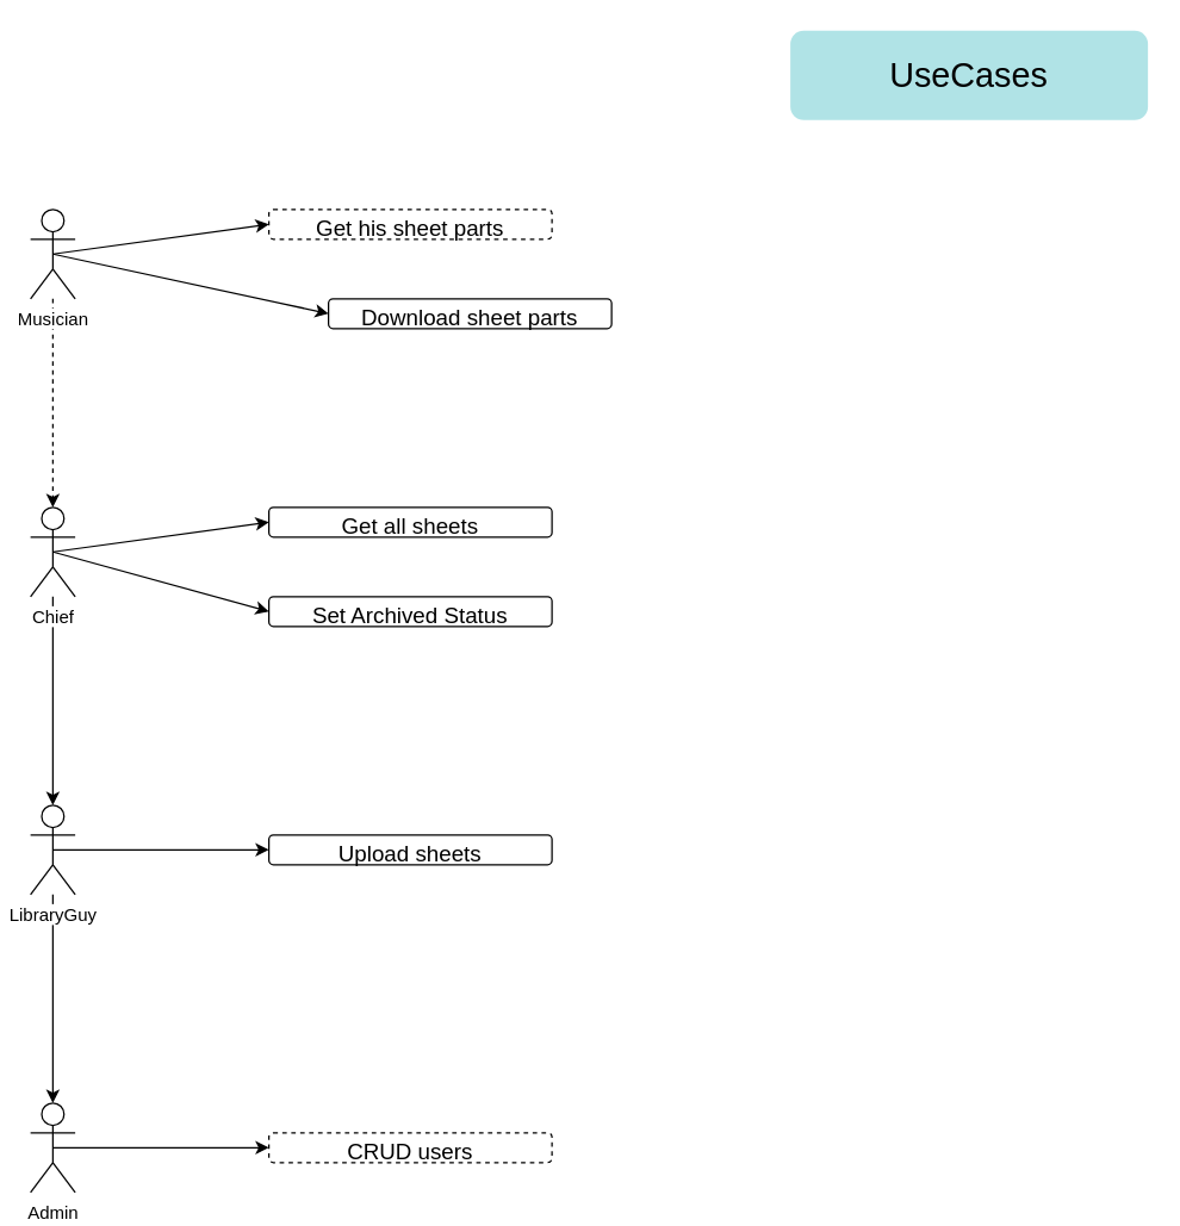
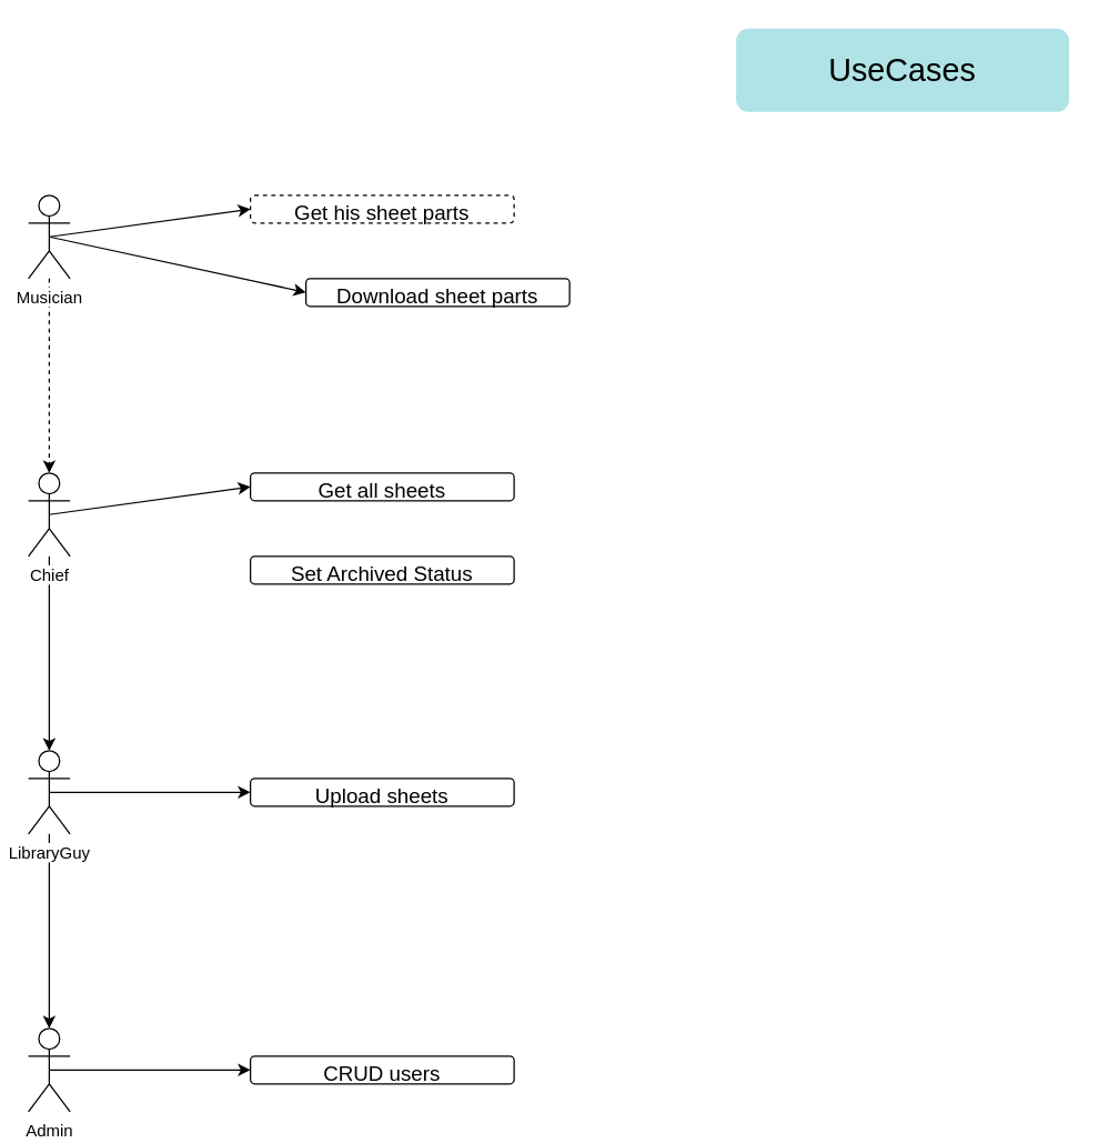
  <mxCell id="0" />
  <mxCell id="1" parent="0" />
  <mxCell id="2" style="edgeStyle=orthogonalEdgeStyle;rounded=0;orthogonalLoop=1;jettySize=auto;html=1;entryX=0.5;entryY=0;entryDx=0;entryDy=0;entryPerimeter=0;fontSize=23;dashed=1;" edge="1" parent="1" source="5" target="14"><mxGeometry relative="1" as="geometry" /></mxCell>
  <mxCell id="3" style="edgeStyle=none;rounded=0;orthogonalLoop=1;jettySize=auto;html=1;exitX=0.5;exitY=0.5;exitDx=0;exitDy=0;exitPerimeter=0;entryX=0;entryY=0.5;entryDx=0;entryDy=0;fontSize=23;" edge="1" parent="1" source="5" target="17"><mxGeometry relative="1" as="geometry" /></mxCell>
  <mxCell id="4" style="edgeStyle=none;rounded=0;orthogonalLoop=1;jettySize=auto;html=1;exitX=0.5;exitY=0.5;exitDx=0;exitDy=0;exitPerimeter=0;entryX=0;entryY=0.5;entryDx=0;entryDy=0;fontSize=23;" edge="1" parent="1" source="5" target="16"><mxGeometry relative="1" as="geometry" /></mxCell>
  <mxCell id="5" value="Musician" style="shape=umlActor;verticalLabelPosition=bottom;labelBackgroundColor=#ffffff;verticalAlign=top;html=1;outlineConnect=0;fillColor=none;" vertex="1" parent="1"><mxGeometry x="20" y="140" width="30" height="60" as="geometry" /></mxCell>
  <mxCell id="6" style="edgeStyle=orthogonalEdgeStyle;rounded=0;orthogonalLoop=1;jettySize=auto;html=1;entryX=0.5;entryY=0;entryDx=0;entryDy=0;entryPerimeter=0;fontSize=23;" edge="1" parent="1" source="8" target="10"><mxGeometry relative="1" as="geometry" /></mxCell>
  <mxCell id="7" style="edgeStyle=none;rounded=0;orthogonalLoop=1;jettySize=auto;html=1;exitX=0.5;exitY=0.5;exitDx=0;exitDy=0;exitPerimeter=0;entryX=0;entryY=0.5;entryDx=0;entryDy=0;fontSize=23;" edge="1" parent="1" source="8" target="18"><mxGeometry relative="1" as="geometry" /></mxCell>
  <mxCell id="8" value="LibraryGuy" style="shape=umlActor;verticalLabelPosition=bottom;labelBackgroundColor=#ffffff;verticalAlign=top;html=1;outlineConnect=0;" vertex="1" parent="1"><mxGeometry x="20" y="540" width="30" height="60" as="geometry" /></mxCell>
  <mxCell id="9" style="edgeStyle=none;rounded=0;orthogonalLoop=1;jettySize=auto;html=1;exitX=0.5;exitY=0.5;exitDx=0;exitDy=0;exitPerimeter=0;fontSize=23;" edge="1" parent="1" source="10" target="21"><mxGeometry relative="1" as="geometry" /></mxCell>
  <mxCell id="10" value="Admin" style="shape=umlActor;verticalLabelPosition=bottom;labelBackgroundColor=#ffffff;verticalAlign=top;html=1;outlineConnect=0;" vertex="1" parent="1"><mxGeometry x="20" y="740" width="30" height="60" as="geometry" /></mxCell>
  <mxCell id="11" style="edgeStyle=orthogonalEdgeStyle;rounded=0;orthogonalLoop=1;jettySize=auto;html=1;entryX=0.5;entryY=0;entryDx=0;entryDy=0;entryPerimeter=0;fontSize=23;" edge="1" parent="1" source="14" target="8"><mxGeometry relative="1" as="geometry" /></mxCell>
  <mxCell id="12" style="edgeStyle=none;rounded=0;orthogonalLoop=1;jettySize=auto;html=1;exitX=0.5;exitY=0.5;exitDx=0;exitDy=0;exitPerimeter=0;entryX=0;entryY=0.5;entryDx=0;entryDy=0;fontSize=23;" edge="1" parent="1" source="14" target="19"><mxGeometry relative="1" as="geometry" /></mxCell>
- <mxCell id="13" style="edgeStyle=none;rounded=0;orthogonalLoop=1;jettySize=auto;html=1;exitX=0.5;exitY=0.5;exitDx=0;exitDy=0;exitPerimeter=0;entryX=0;entryY=0.5;entryDx=0;entryDy=0;fontSize=23;" edge="1" parent="1" source="14" target="20"><mxGeometry relative="1" as="geometry" /></mxCell>
  <mxCell id="14" value="Chief" style="shape=umlActor;verticalLabelPosition=bottom;labelBackgroundColor=#ffffff;verticalAlign=top;html=1;outlineConnect=0;" vertex="1" parent="1"><mxGeometry x="20" y="340" width="30" height="60" as="geometry" /></mxCell>
  <mxCell id="15" value="UseCases" style="text;html=1;strokeColor=none;fillColor=#b0e3e6;align=center;verticalAlign=middle;whiteSpace=wrap;rounded=1;fontSize=23;comic=0;" vertex="1" parent="1"><mxGeometry x="530" width="240" height="60" as="geometry" y="20" /></mxCell>
  <mxCell id="16" value="&lt;font style=&quot;font-size: 15px&quot;&gt;Get his sheet parts&lt;/font&gt;" style="rounded=1;whiteSpace=wrap;html=1;comic=0;fontSize=23;fillColor=none;dashed=1;" vertex="1" parent="1"><mxGeometry x="180" y="140" width="190" height="20" as="geometry" /></mxCell>
  <mxCell id="17" value="&lt;font style=&quot;font-size: 15px&quot;&gt;Download sheet parts&lt;/font&gt;" style="rounded=1;whiteSpace=wrap;html=1;comic=0;fontSize=23;fillColor=none;" vertex="1" parent="1"><mxGeometry x="220" y="200" width="190" height="20" as="geometry" /></mxCell>
  <mxCell id="18" value="&lt;font style=&quot;font-size: 15px&quot;&gt;Upload sheets&lt;/font&gt;&lt;span style=&quot;color: rgba(0 , 0 , 0 , 0) ; font-family: monospace ; font-size: 0px ; white-space: nowrap&quot;&gt;%3CmxGraphModel%3E%3Croot%3E%3CmxCell%20id%3D%220%22%2F%3E%3CmxCell%20id%3D%221%22%20parent%3D%220%22%2F%3E%3CmxCell%20id%3D%222%22%20value%3D%22%26lt%3Bfont%20style%3D%26quot%3Bfont-size%3A%2015px%26quot%3B%26gt%3BDownload%20sheetparts%26lt%3B%2Ffont%26gt%3B%22%20style%3D%22rounded%3D1%3BwhiteSpace%3Dwrap%3Bhtml%3D1%3Bcomic%3D0%3BfontSize%3D23%3BfillColor%3Dnone%3B%22%20vertex%3D%221%22%20parent%3D%221%22%3E%3CmxGeometry%20x%3D%22230%22%20y%3D%22150%22%20width%3D%22190%22%20height%3D%2220%22%20as%3D%22geometry%22%2F%3E%3C%2FmxCell%3E%3C%2Froot%3E%3C%2FmxGraphModel%3E&lt;/span&gt;" style="rounded=1;whiteSpace=wrap;html=1;comic=0;fontSize=23;fillColor=none;" vertex="1" parent="1"><mxGeometry x="180" y="560" width="190" height="20" as="geometry" /></mxCell>
  <mxCell id="19" value="&lt;span style=&quot;font-size: 15px&quot;&gt;Get all sheets&lt;/span&gt;" style="rounded=1;whiteSpace=wrap;html=1;comic=0;fontSize=23;fillColor=none;" vertex="1" parent="1"><mxGeometry x="180" y="340" width="190" height="20" as="geometry" /></mxCell>
  <mxCell id="20" value="&lt;span style=&quot;font-size: 15px&quot;&gt;Set Archived Status&lt;/span&gt;" style="rounded=1;whiteSpace=wrap;html=1;comic=0;fontSize=23;fillColor=none;" vertex="1" parent="1"><mxGeometry x="180" y="400" width="190" height="20" as="geometry" /></mxCell>
- <mxCell id="21" value="&lt;span style=&quot;font-size: 15px&quot;&gt;CRUD users&lt;/span&gt;" style="rounded=1;whiteSpace=wrap;html=1;comic=0;fontSize=23;fillColor=none;dashed=1;" vertex="1" parent="1"><mxGeometry x="180" y="760" width="190" height="20" as="geometry" /></mxCell>
+ <mxCell id="21" value="&lt;span style=&quot;font-size: 15px&quot;&gt;CRUD users&lt;/span&gt;" style="rounded=1;whiteSpace=wrap;html=1;comic=0;fontSize=23;fillColor=none;" vertex="1" parent="1"><mxGeometry x="180" y="760" width="190" height="20" as="geometry" /></mxCell>
